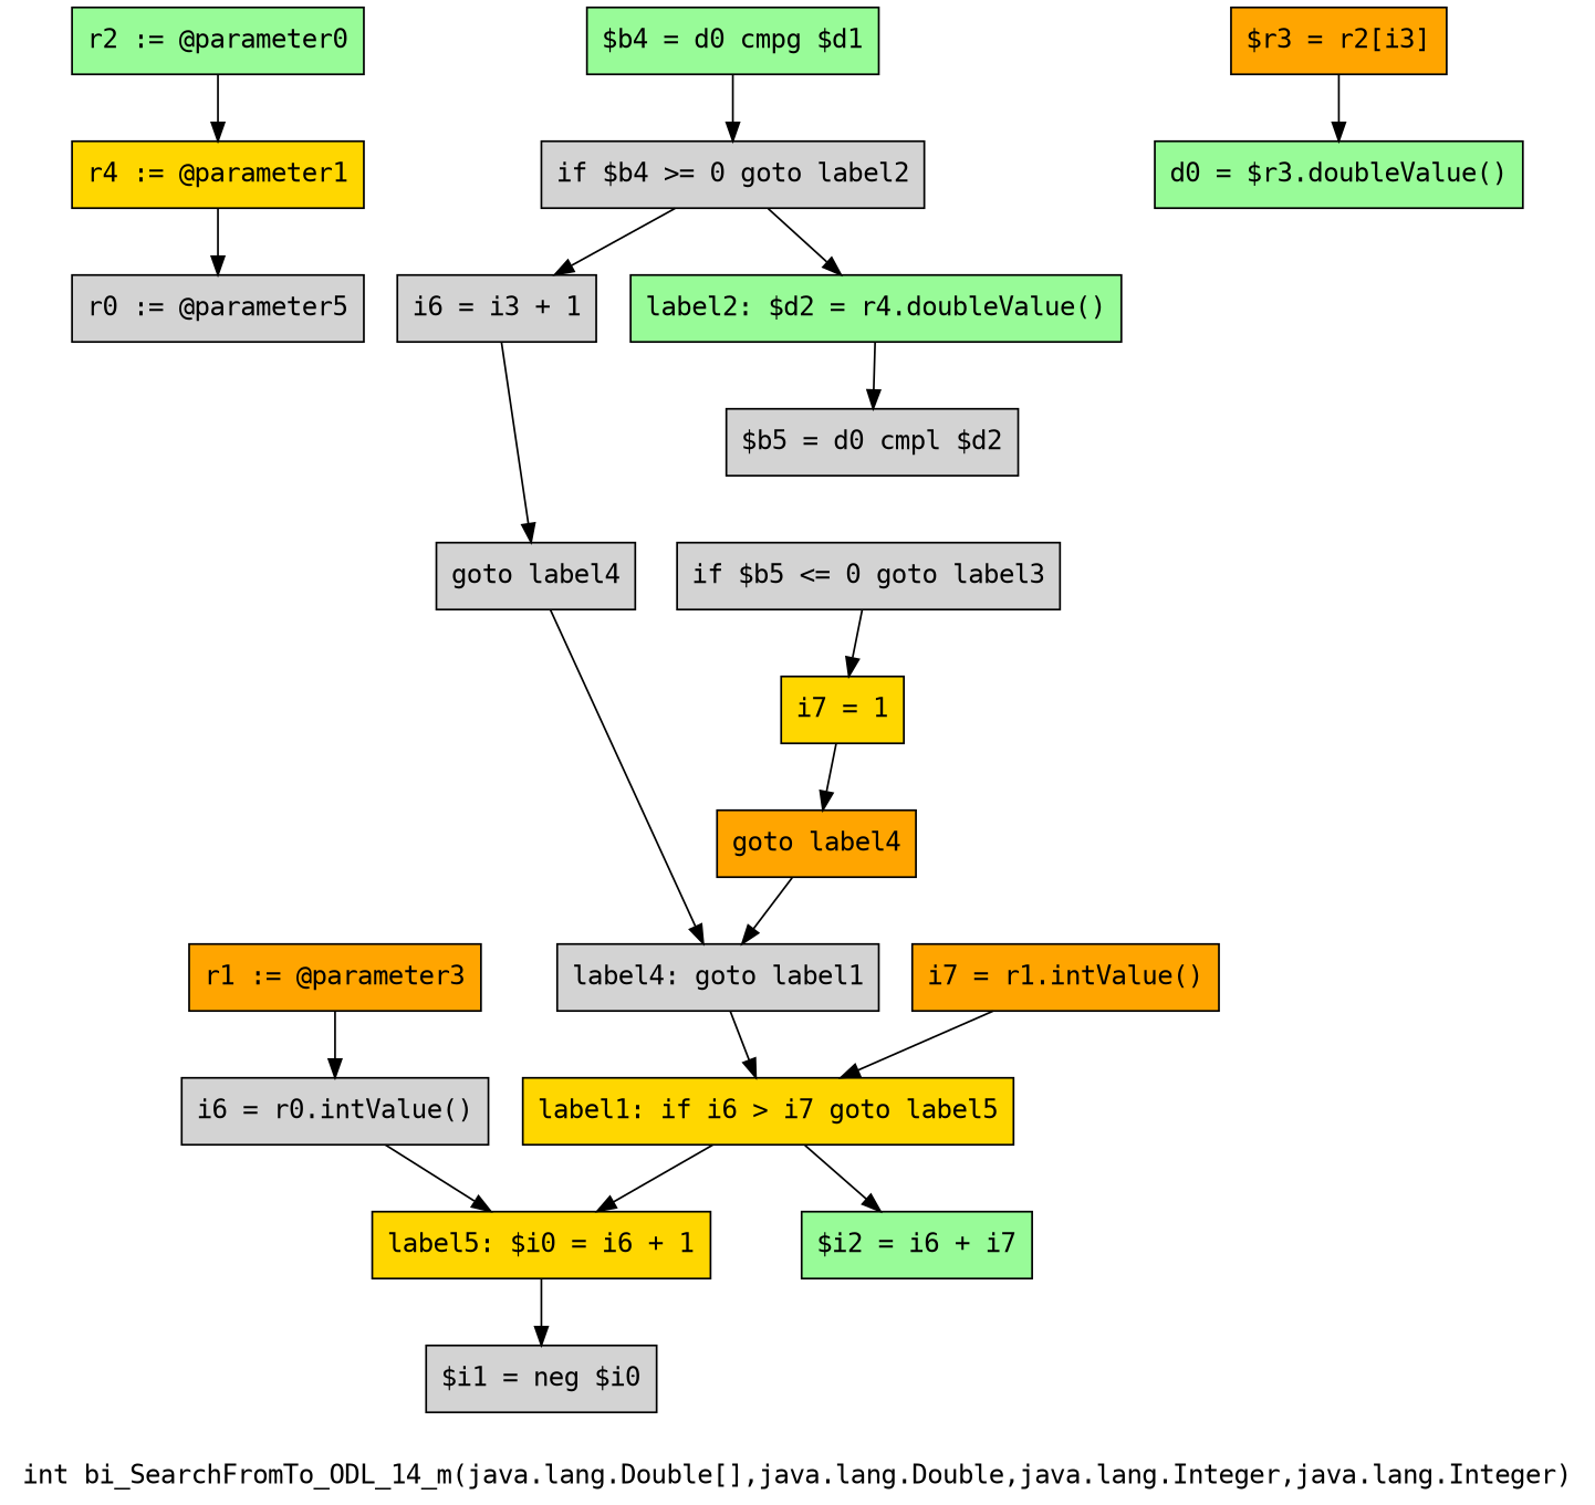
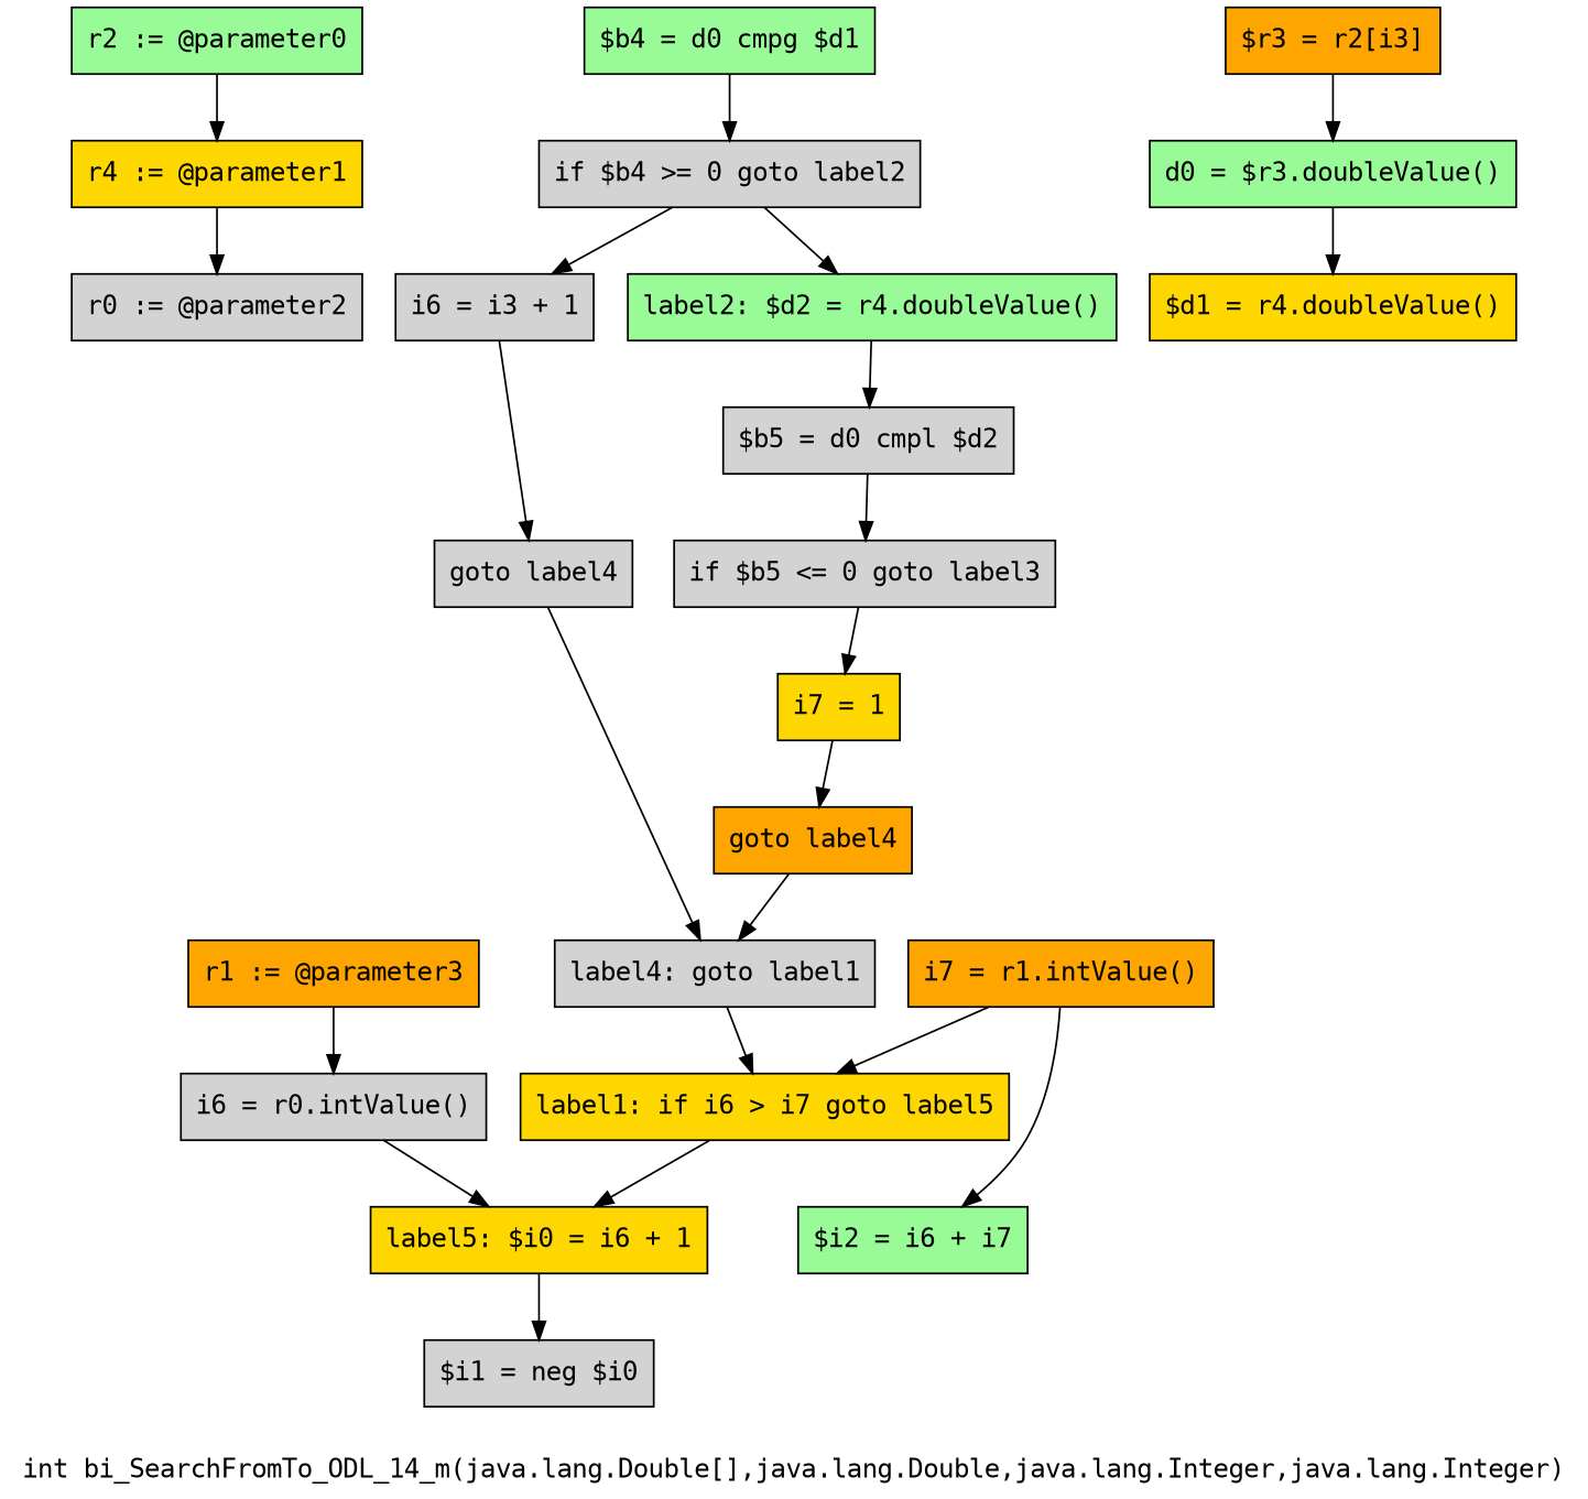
  digraph {
    fontname="DejaVu Sans Mono"
    label="int bi_SearchFromTo_ODL_14_m(java.lang.Double[],java.lang.Double,java.lang.Integer,java.lang.Integer)"
    node [fillcolor=lightgrey fontname="DejaVu Sans Mono" shape=box style=filled]
    edge [fontname="DejaVu Sans Mono"]
    n1 [fillcolor=palegreen label="r2 := @parameter0"]
    n2 [fillcolor=gold label="r4 := @parameter1"]
-   n3 [label="r0 := @parameter5"]
+   n3 [label="r0 := @parameter2"]
    n4 [fillcolor=orange label="r1 := @parameter3"]
    n5 [label="i6 = r0.intValue()"]
    n6 [fillcolor=gold label="label5: $i0 = i6 + 1"]
    n7 [fillcolor=orange label="i7 = r1.intValue()"]
    n8 [fillcolor=gold label="label1: if i6 > i7 goto label5"]
    n9 [fillcolor=palegreen label="$i2 = i6 + i7"]
    n10 [label="$i1 = neg $i0"]
    n11 [fillcolor=orange label="$r3 = r2[i3]"]
    n12 [fillcolor=palegreen label="d0 = $r3.doubleValue()"]
+   n13 [fillcolor=gold label="$d1 = r4.doubleValue()"]
    n14 [fillcolor=palegreen label="$b4 = d0 cmpg $d1"]
    n15 [label="if $b4 >= 0 goto label2"]
    n16 [label="i6 = i3 + 1"]
    n17 [fillcolor=palegreen label="label2: $d2 = r4.doubleValue()"]
    n18 [label="goto label4"]
    n19 [label="$b5 = d0 cmpl $d2"]
    n20 [label="label4: goto label1"]
    n21 [label="if $b5 <= 0 goto label3"]
    n22 [fillcolor=gold label="i7 = 1"]
    n23 [fillcolor=orange label="goto label4"]
    n1 -> n2
    n2 -> n3
    n4 -> n5
    n5 -> n6
    n6 -> n10
    n7 -> n8
    n8 -> n6
-   n8 -> n9
+   n7 -> n9
    n11 -> n12
+   n12 -> n13
    n14 -> n15
    n15 -> n16
    n15 -> n17
    n16 -> n18
    n17 -> n19
    n18 -> n20
+   n19 -> n21
    n20 -> n8
    n21 -> n22
    n22 -> n23
    n23 -> n20
  }
